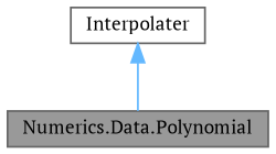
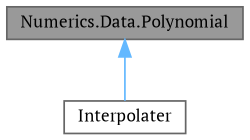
  digraph {
    fontname="PT Serif"
    node [color=gray40 fontname="PT Serif" fontsize=10 shape=box style=filled]
    n1 [fillcolor=grey60 fontcolor=black height=0.2 label="Numerics.Data.Polynomial" width=0.4]
    n2 [fillcolor=white height=0.2 label=Interpolater width=0.4]
-   n2 -> n1 [color=steelblue1 dir=back fontname="PT Serif" fontsize=10 labelfontname=Helvetica labelfontsize=10 style=solid]
+   n1 -> n2 [color=steelblue1 dir=back fontname="PT Serif" fontsize=10 labelfontname=Helvetica labelfontsize=10 style=solid]
  }
